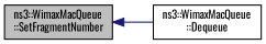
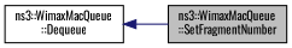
  digraph {
    rankdir=LR
    fontname=Oswald
    node [color=black fontname=Oswald fontsize=10 shape=record style=filled]
    n1 [fillcolor=grey75 fontcolor=black height=0.2 label="ns3::WimaxMacQueue\l::SetFragmentNumber" width=0.4]
    n2 [fillcolor=white height=0.2 label="ns3::WimaxMacQueue\l::Dequeue" width=0.4]
-   n1 -> n2 [color=midnightblue dir=back fontname=Oswald fontsize=10 labelfontname=Helvetica labelfontsize=10 style=solid]
+   n2 -> n1 [color=midnightblue dir=back fontname=Oswald fontsize=10 labelfontname=Helvetica labelfontsize=10 style=solid]
  }
